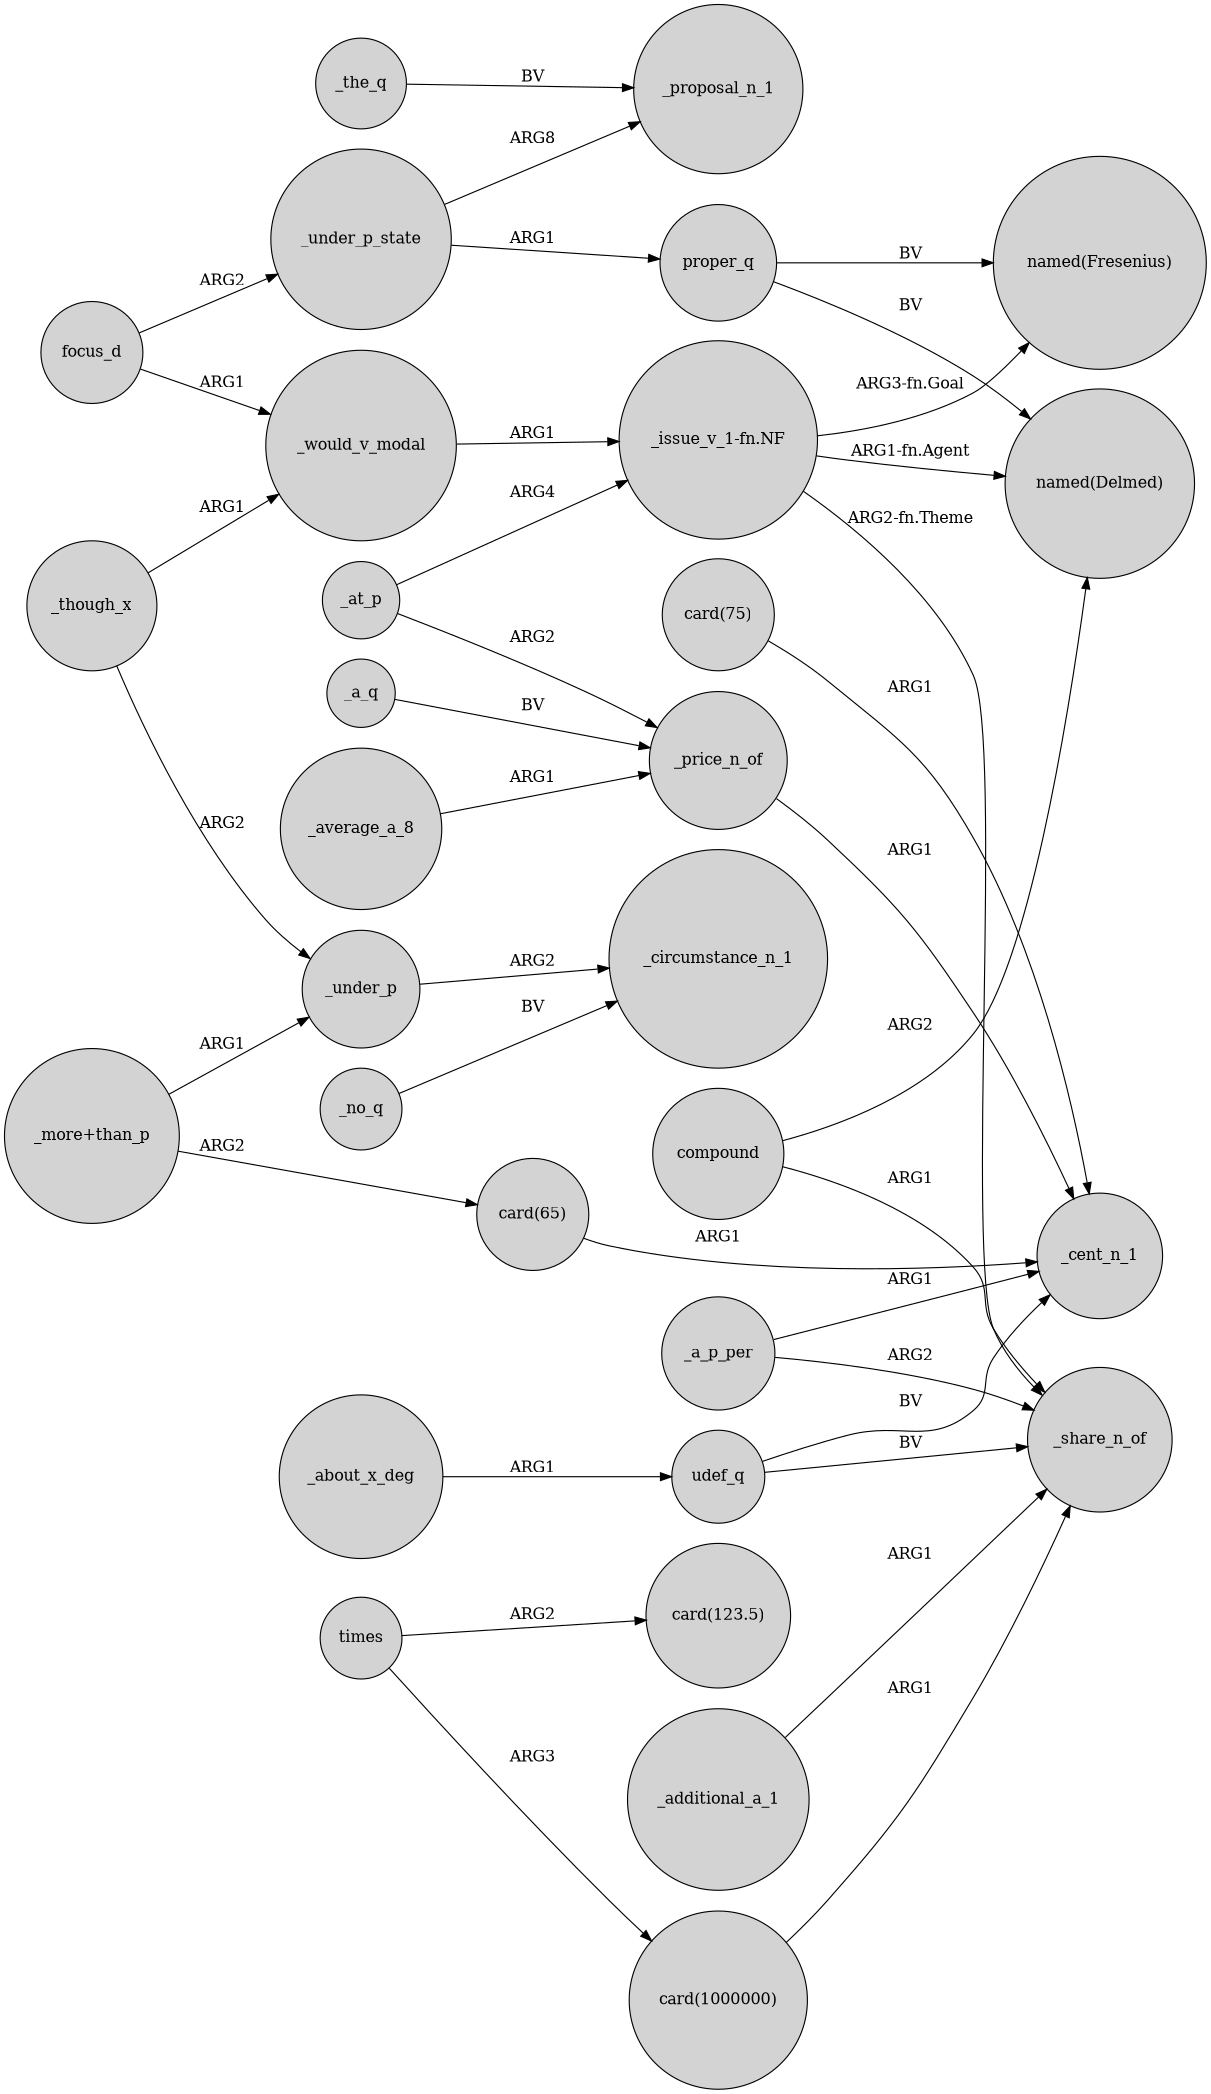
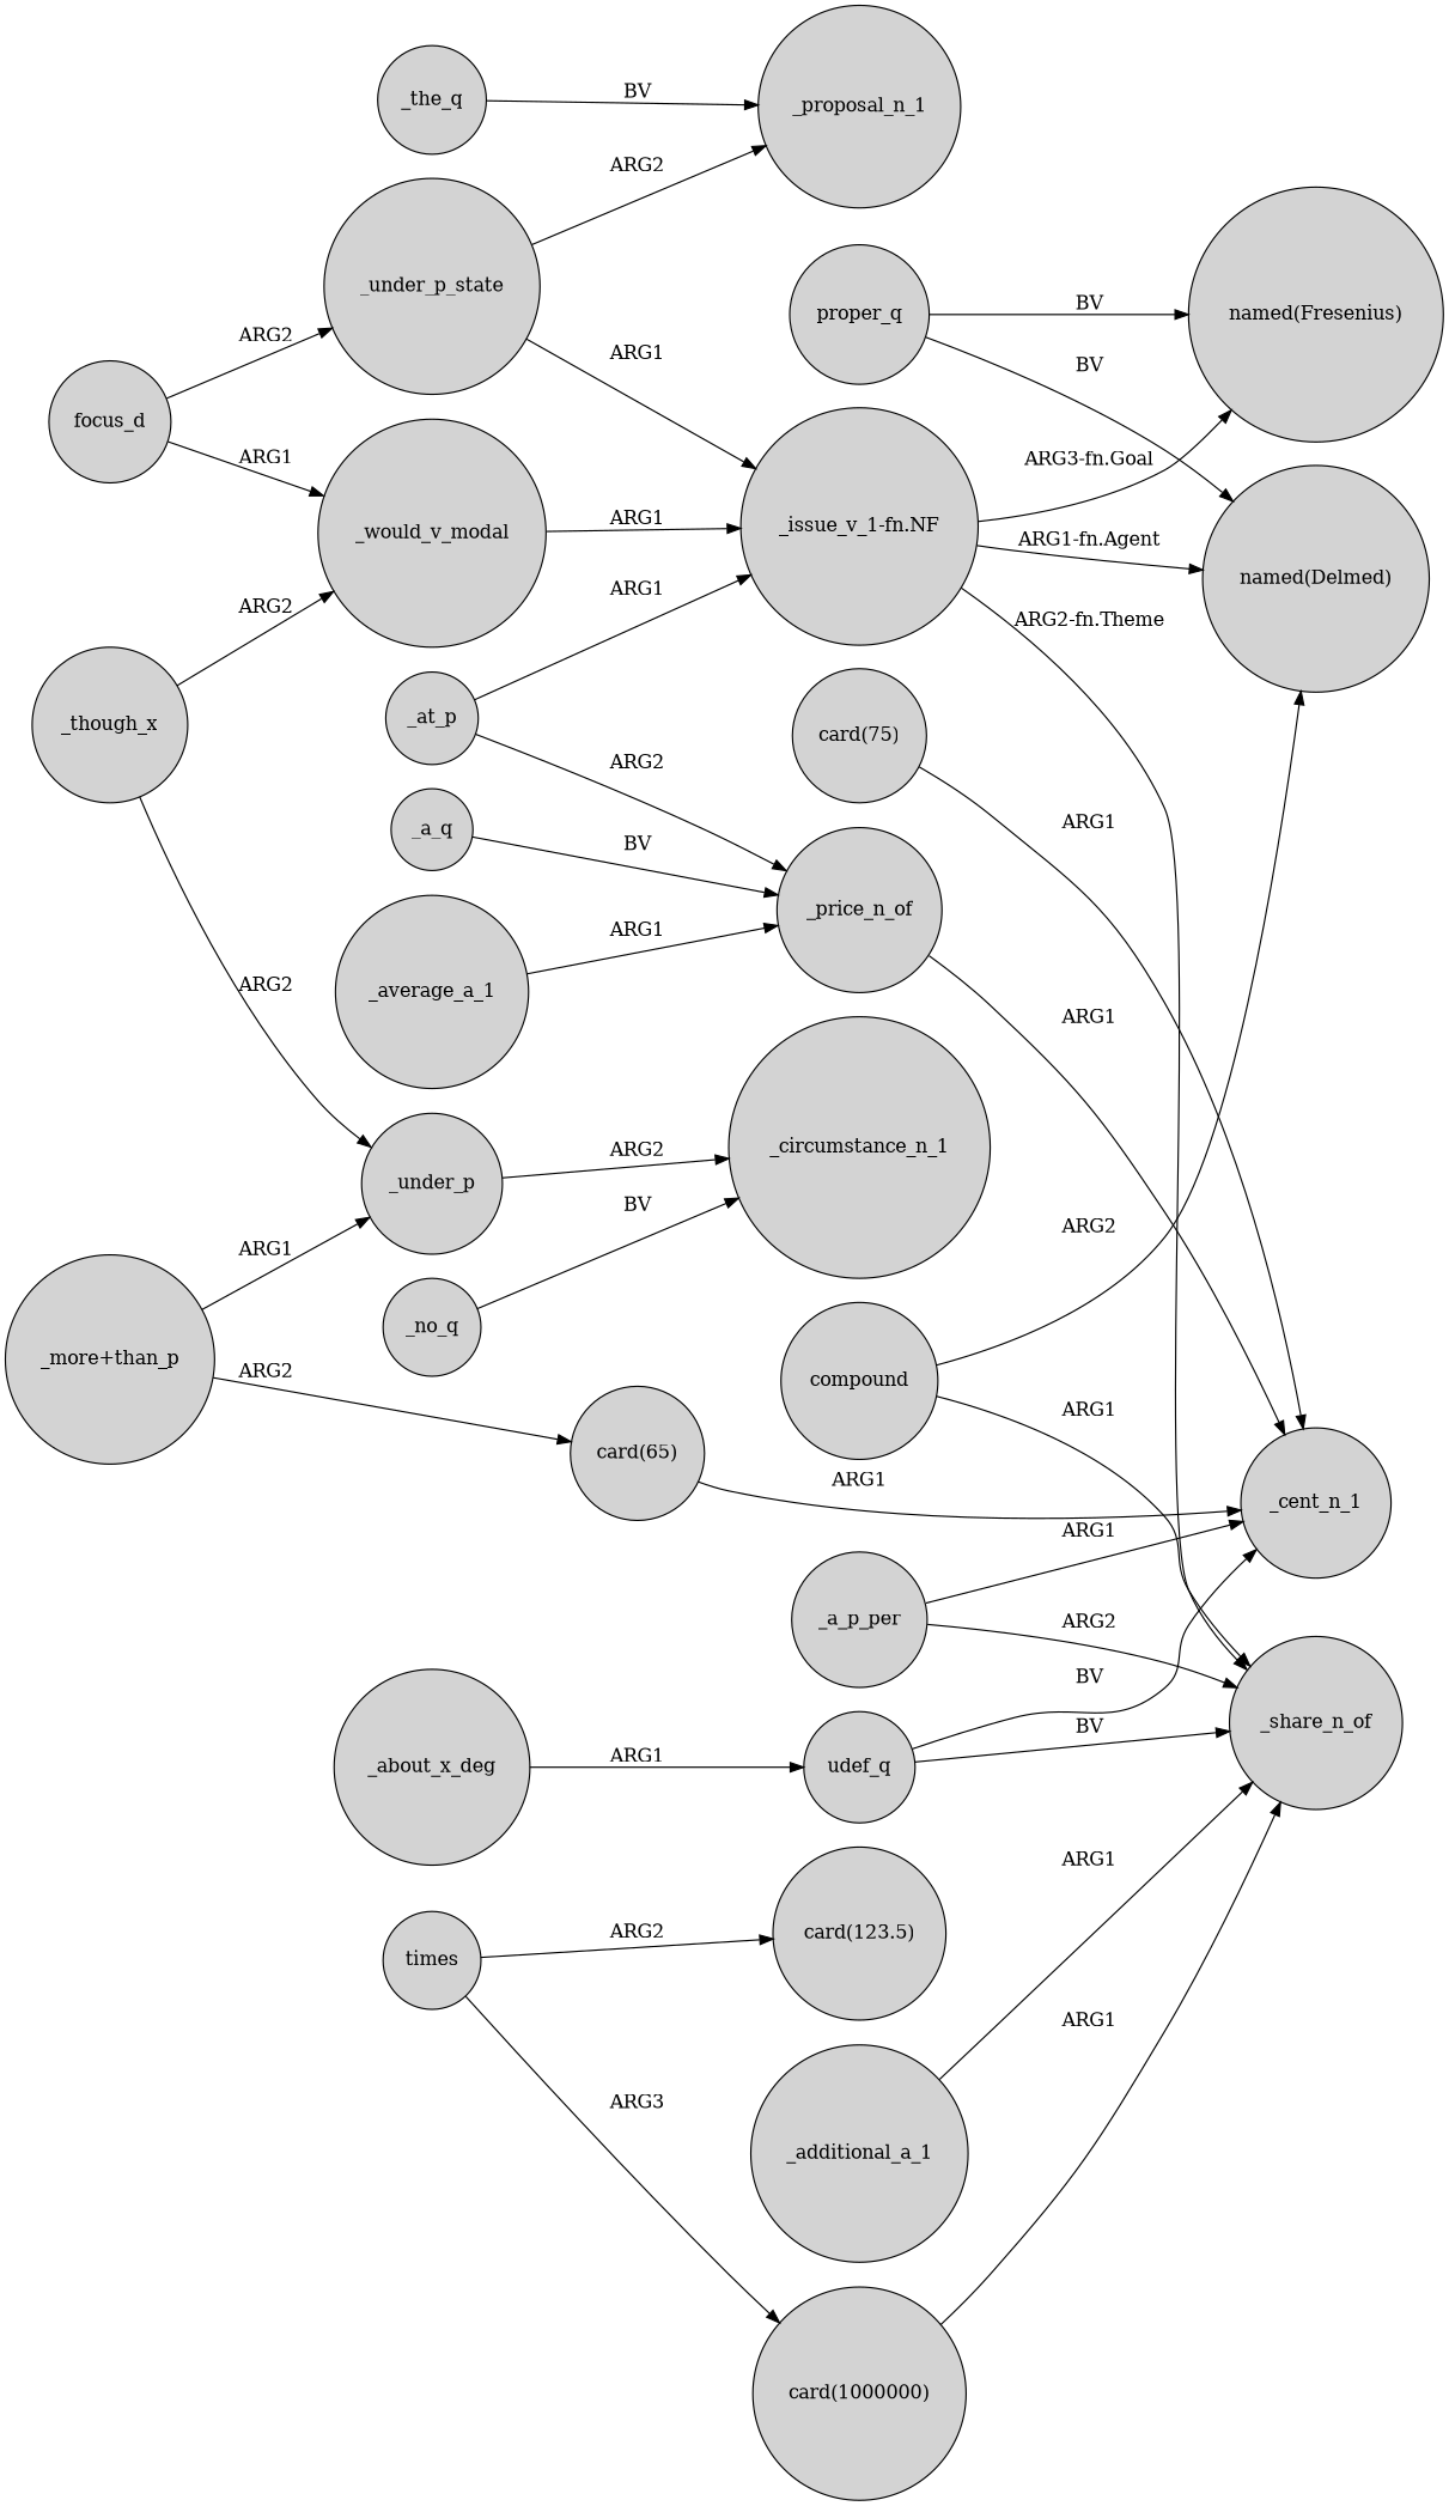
  digraph {
    rankdir=LR
    node [shape=circle style=filled]
    "card(75)"
    _cent_n_1
    _the_q
    _proposal_n_1
    _at_p
    "_issue_v_1-fn.NF"
    _price_n_of
    _share_n_of
    "named(Fresenius)"
    "named(Delmed)"
    _under_p
    _circumstance_n_1
    _no_q
    _a_p_per
    _under_p_state
    _about_x_deg
    udef_q
    _additional_a_1
    proper_q
    times
    "card(123.5)"
    "card(1000000)"
    _would_v_modal
    "_more+than_p"
    "card(65)"
    compound
    _though_x
-   _average_a_1 [label=_average_a_8]
+   _average_a_1
    focus_d
    _a_q
    "card(75)" -> _cent_n_1 [label=ARG1]
    _the_q -> _proposal_n_1 [label=BV]
-   _at_p -> "_issue_v_1-fn.NF" [label=ARG4]
+   _at_p -> "_issue_v_1-fn.NF" [label=ARG1]
    _at_p -> _price_n_of [label=ARG2]
    "_issue_v_1-fn.NF" -> _share_n_of [label="ARG2-fn.Theme"]
    "_issue_v_1-fn.NF" -> "named(Fresenius)" [label="ARG3-fn.Goal"]
    "_issue_v_1-fn.NF" -> "named(Delmed)" [label="ARG1-fn.Agent"]
    _price_n_of -> _cent_n_1 [label=ARG1]
    _under_p -> _circumstance_n_1 [label=ARG2]
    _no_q -> _circumstance_n_1 [label=BV]
    _a_p_per -> _cent_n_1 [label=ARG1]
    _a_p_per -> _share_n_of [label=ARG2]
-   _under_p_state -> _proposal_n_1 [label=ARG8]
-   _under_p_state -> proper_q [label=ARG1]
+   _under_p_state -> _proposal_n_1 [label=ARG2]
+   _under_p_state -> "_issue_v_1-fn.NF" [label=ARG1]
    _about_x_deg -> udef_q [label=ARG1]
    udef_q -> _cent_n_1 [label=BV]
    udef_q -> _share_n_of [label=BV]
    _additional_a_1 -> _share_n_of [label=ARG1]
    proper_q -> "named(Fresenius)" [label=BV]
    proper_q -> "named(Delmed)" [label=BV]
    times -> "card(123.5)" [label=ARG2]
    times -> "card(1000000)" [label=ARG3]
    "card(1000000)" -> _share_n_of [label=ARG1]
    _would_v_modal -> "_issue_v_1-fn.NF" [label=ARG1]
    "_more+than_p" -> _under_p [label=ARG1]
    "_more+than_p" -> "card(65)" [label=ARG2]
    "card(65)" -> _cent_n_1 [label=ARG1]
    compound -> _share_n_of [label=ARG1]
    compound -> "named(Delmed)" [label=ARG2]
    _though_x -> _under_p [label=ARG2]
-   _though_x -> _would_v_modal [label=ARG1]
+   _though_x -> _would_v_modal [label=ARG2]
    _average_a_1 -> _price_n_of [label=ARG1]
    focus_d -> _under_p_state [label=ARG2]
    focus_d -> _would_v_modal [label=ARG1]
    _a_q -> _price_n_of [label=BV]
  }
